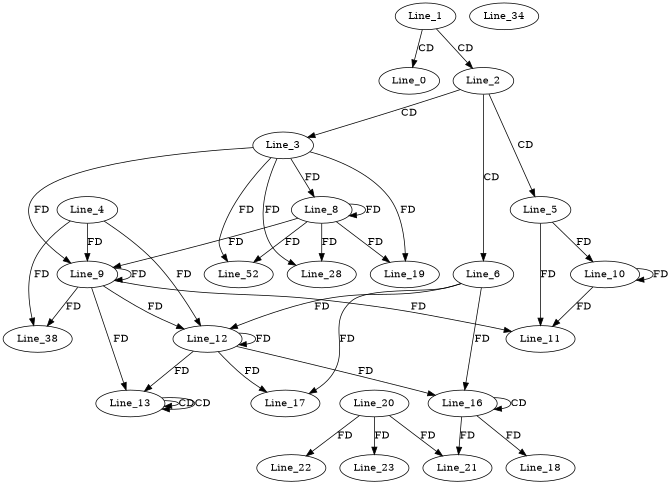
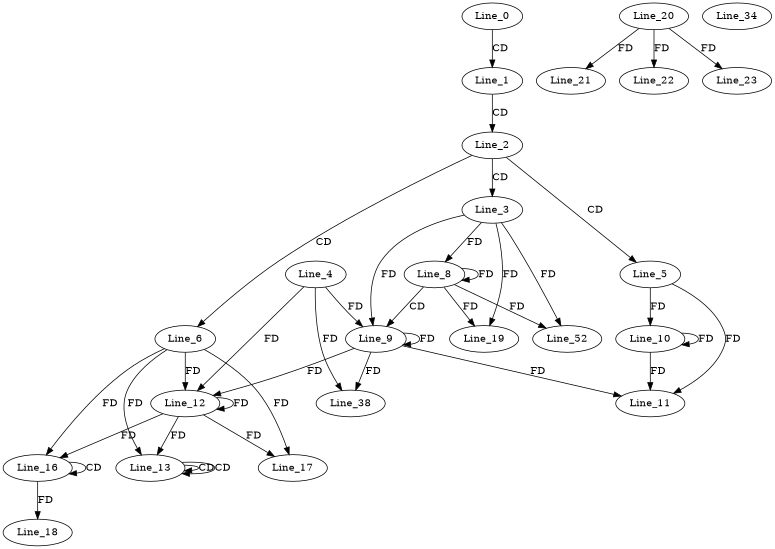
  digraph {
    Line_0
    Line_1
    Line_2
    Line_3
    Line_5
    Line_6
    Line_8
    Line_9
    Line_19
-   Line_28
    n11 [label=Line_52]
    Line_4
    Line_12
    Line_38
    Line_11
    Line_10
    Line_13
    Line_16
    Line_17
    Line_18
    Line_21
    Line_20
    Line_22
    Line_23
    Line_34
-   Line_1 -> Line_0 [label=CD]
+   Line_0 -> Line_1 [label=CD]
    Line_1 -> Line_2 [label=CD]
    Line_2 -> Line_3 [label=CD]
    Line_2 -> Line_5 [label=CD]
    Line_2 -> Line_6 [label=CD]
    Line_3 -> Line_8 [label=FD]
    Line_3 -> Line_9 [label=FD]
    Line_3 -> Line_19 [label=FD]
-   Line_3 -> Line_28 [label=FD]
    Line_3 -> n11 [label=FD]
    Line_5 -> Line_11 [label=FD]
    Line_5 -> Line_10 [label=FD]
    Line_6 -> Line_12 [label=FD]
-   Line_9 -> Line_13 [label=FD]
+   Line_6 -> Line_13 [label=FD]
    Line_6 -> Line_16 [label=FD]
    Line_6 -> Line_17 [label=FD]
    Line_8 -> Line_8 [label=FD]
-   Line_8 -> Line_9 [label=FD]
+   Line_8 -> Line_9 [label=CD]
    Line_8 -> Line_19 [label=FD]
-   Line_8 -> Line_28 [label=FD]
    Line_8 -> n11 [label=FD]
    Line_9 -> Line_9 [label=FD]
    Line_9 -> Line_12 [label=FD]
    Line_9 -> Line_38 [label=FD]
    Line_9 -> Line_11 [label=FD]
    Line_4 -> Line_9 [label=FD]
    Line_4 -> Line_12 [label=FD]
    Line_4 -> Line_38 [label=FD]
    Line_12 -> Line_12 [label=FD]
    Line_12 -> Line_13 [label=FD]
    Line_12 -> Line_16 [label=FD]
    Line_12 -> Line_17 [label=FD]
    Line_10 -> Line_11 [label=FD]
    Line_10 -> Line_10 [label=FD]
    Line_13 -> Line_13 [label=CD]
    Line_13 -> Line_13 [label=CD]
    Line_16 -> Line_16 [label=CD]
    Line_16 -> Line_18 [label=FD]
-   Line_16 -> Line_21 [label=FD]
    Line_20 -> Line_21 [label=FD]
    Line_20 -> Line_22 [label=FD]
    Line_20 -> Line_23 [label=FD]
  }
